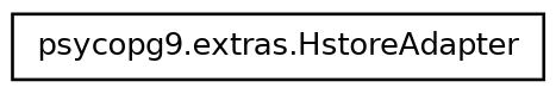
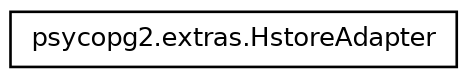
  digraph {
    rankdir=LR
-   n1 [color=black fillcolor=white fontname=Helvetica fontsize=10 height=0.2 label="psycopg9.extras.HstoreAdapter" shape=record style=filled width=0.4]
+   n1 [color=black fillcolor=white fontname=Helvetica fontsize=10 height=0.2 label="psycopg2.extras.HstoreAdapter" shape=record style=filled width=0.4]
  }
